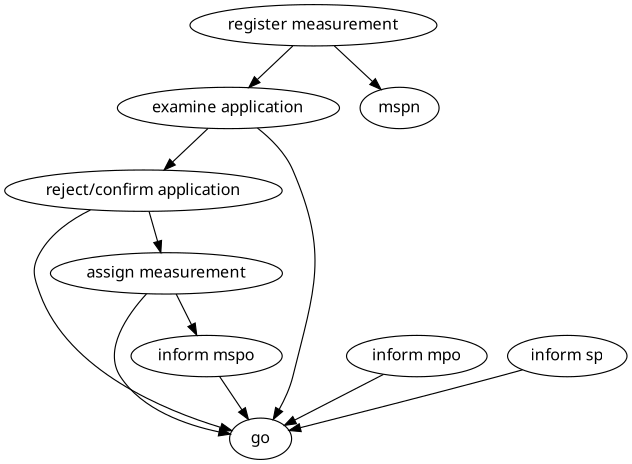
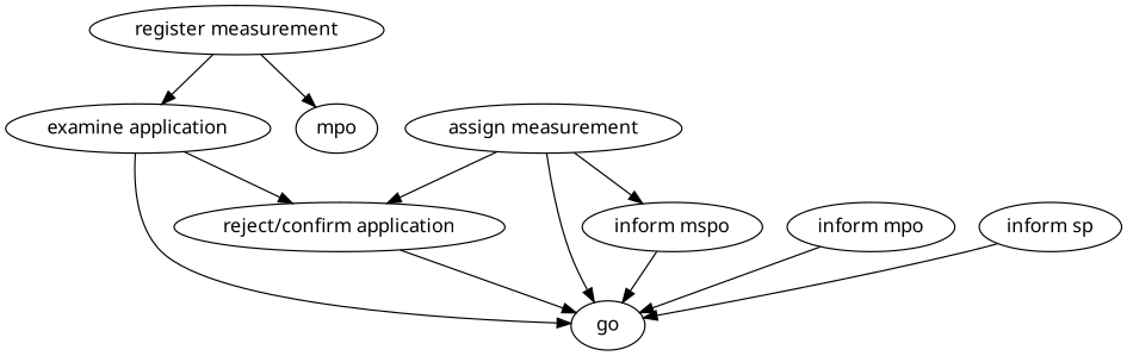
  strict digraph {
    fontname="Noto Sans"
    node [fontname="Noto Sans"]
    edge [attrs="{'type': 'actor performer', 'label': 'actor performer'}" fontname="Noto Sans"]
    "register measurement" [attrs="{'type': 'Activity', 'label': 'register measurement'}"]
    "examine application" [attrs="{'type': 'Activity', 'label': 'examine application'}"]
-   mspn [attrs="{'type': 'Actor', 'label': 'mspn'}"]
+   mspn [attrs="{'type': 'Actor', 'label': 'mspn'}" label=mpo]
    "reject/confirm application" [attrs="{'type': 'Activity', 'label': 'reject/confirm application'}"]
    go [attrs="{'type': 'Actor', 'label': 'go'}"]
    n6 [attrs="{'type': 'Activity', 'label': 'assign mspn'}" label="assign measurement"]
    "inform mspo" [attrs="{'type': 'Activity', 'label': 'inform mspo'}"]
    "inform mpo" [attrs="{'type': 'Activity', 'label': 'inform mpo'}"]
    "inform sp" [attrs="{'type': 'Activity', 'label': 'inform sp'}"]
    "register measurement" -> "examine application" [attrs="{'type': 'flow', 'label': 'flow'}"]
    "register measurement" -> mspn
    "examine application" -> "reject/confirm application" [attrs="{'type': 'flow', 'label': 'flow'}"]
    "examine application" -> go
    "reject/confirm application" -> go
-   "reject/confirm application" -> n6 [attrs="{'type': 'flow', 'label': 'flow'}"]
+   n6 -> "reject/confirm application" [attrs="{'type': 'flow', 'label': 'flow'}"]
    n6 -> go
    n6 -> "inform mspo" [attrs="{'type': 'flow', 'label': 'flow'}"]
    "inform mspo" -> go
    "inform mpo" -> go
    "inform sp" -> go
  }
